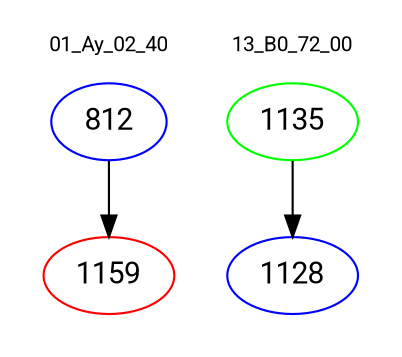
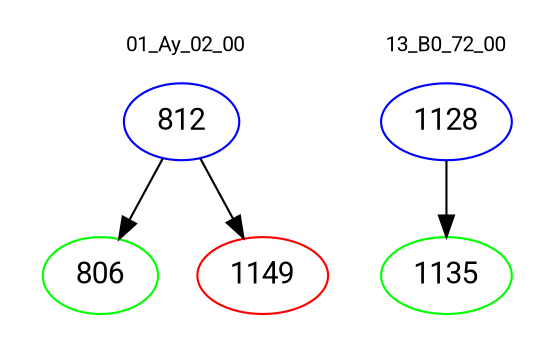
  digraph {
    fontname=Roboto
    node [color=blue fontname=Roboto]
    edge [color=black fontname=Roboto]
    n1 [label=812]
-   n3 [color=red label=1159]
+   n2 [color=green label=806]
+   n3 [color=red label=1149]
    n4 [label=1128]
    n5 [color=green label=1135]
    subgraph cluster_1 {
      color=white
      fontsize=10
-     label="01_Ay_02_40"
+     label="01_Ay_02_00"
      n1
+     n2
      n3
    }
    subgraph cluster_2 {
      color=white
      fontsize=10
      label="13_B0_72_00"
      n4
      n5
    }
+   n1 -> n2
    n1 -> n3
-   n5 -> n4
+   n4 -> n5
  }
